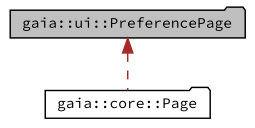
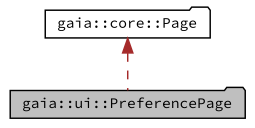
  digraph {
    fontname="Source Code Pro"
    node [color=black fontname="Source Code Pro" fontsize=10 shape=folder style=filled]
    n1 [fillcolor=grey75 fontcolor=black height=0.2 label="gaia::ui::PreferencePage" width=0.4]
    n2 [fillcolor=white height=0.2 label="gaia::core::Page" width=0.4]
-   n1 -> n2 [color=brown dir=back fontname="Source Code Pro" fontsize=10 labelfontname=Helvetica labelfontsize=10 style=dashed]
+   n2 -> n1 [color=brown dir=back fontname="Source Code Pro" fontsize=10 labelfontname=Helvetica labelfontsize=10 style=dashed]
  }
